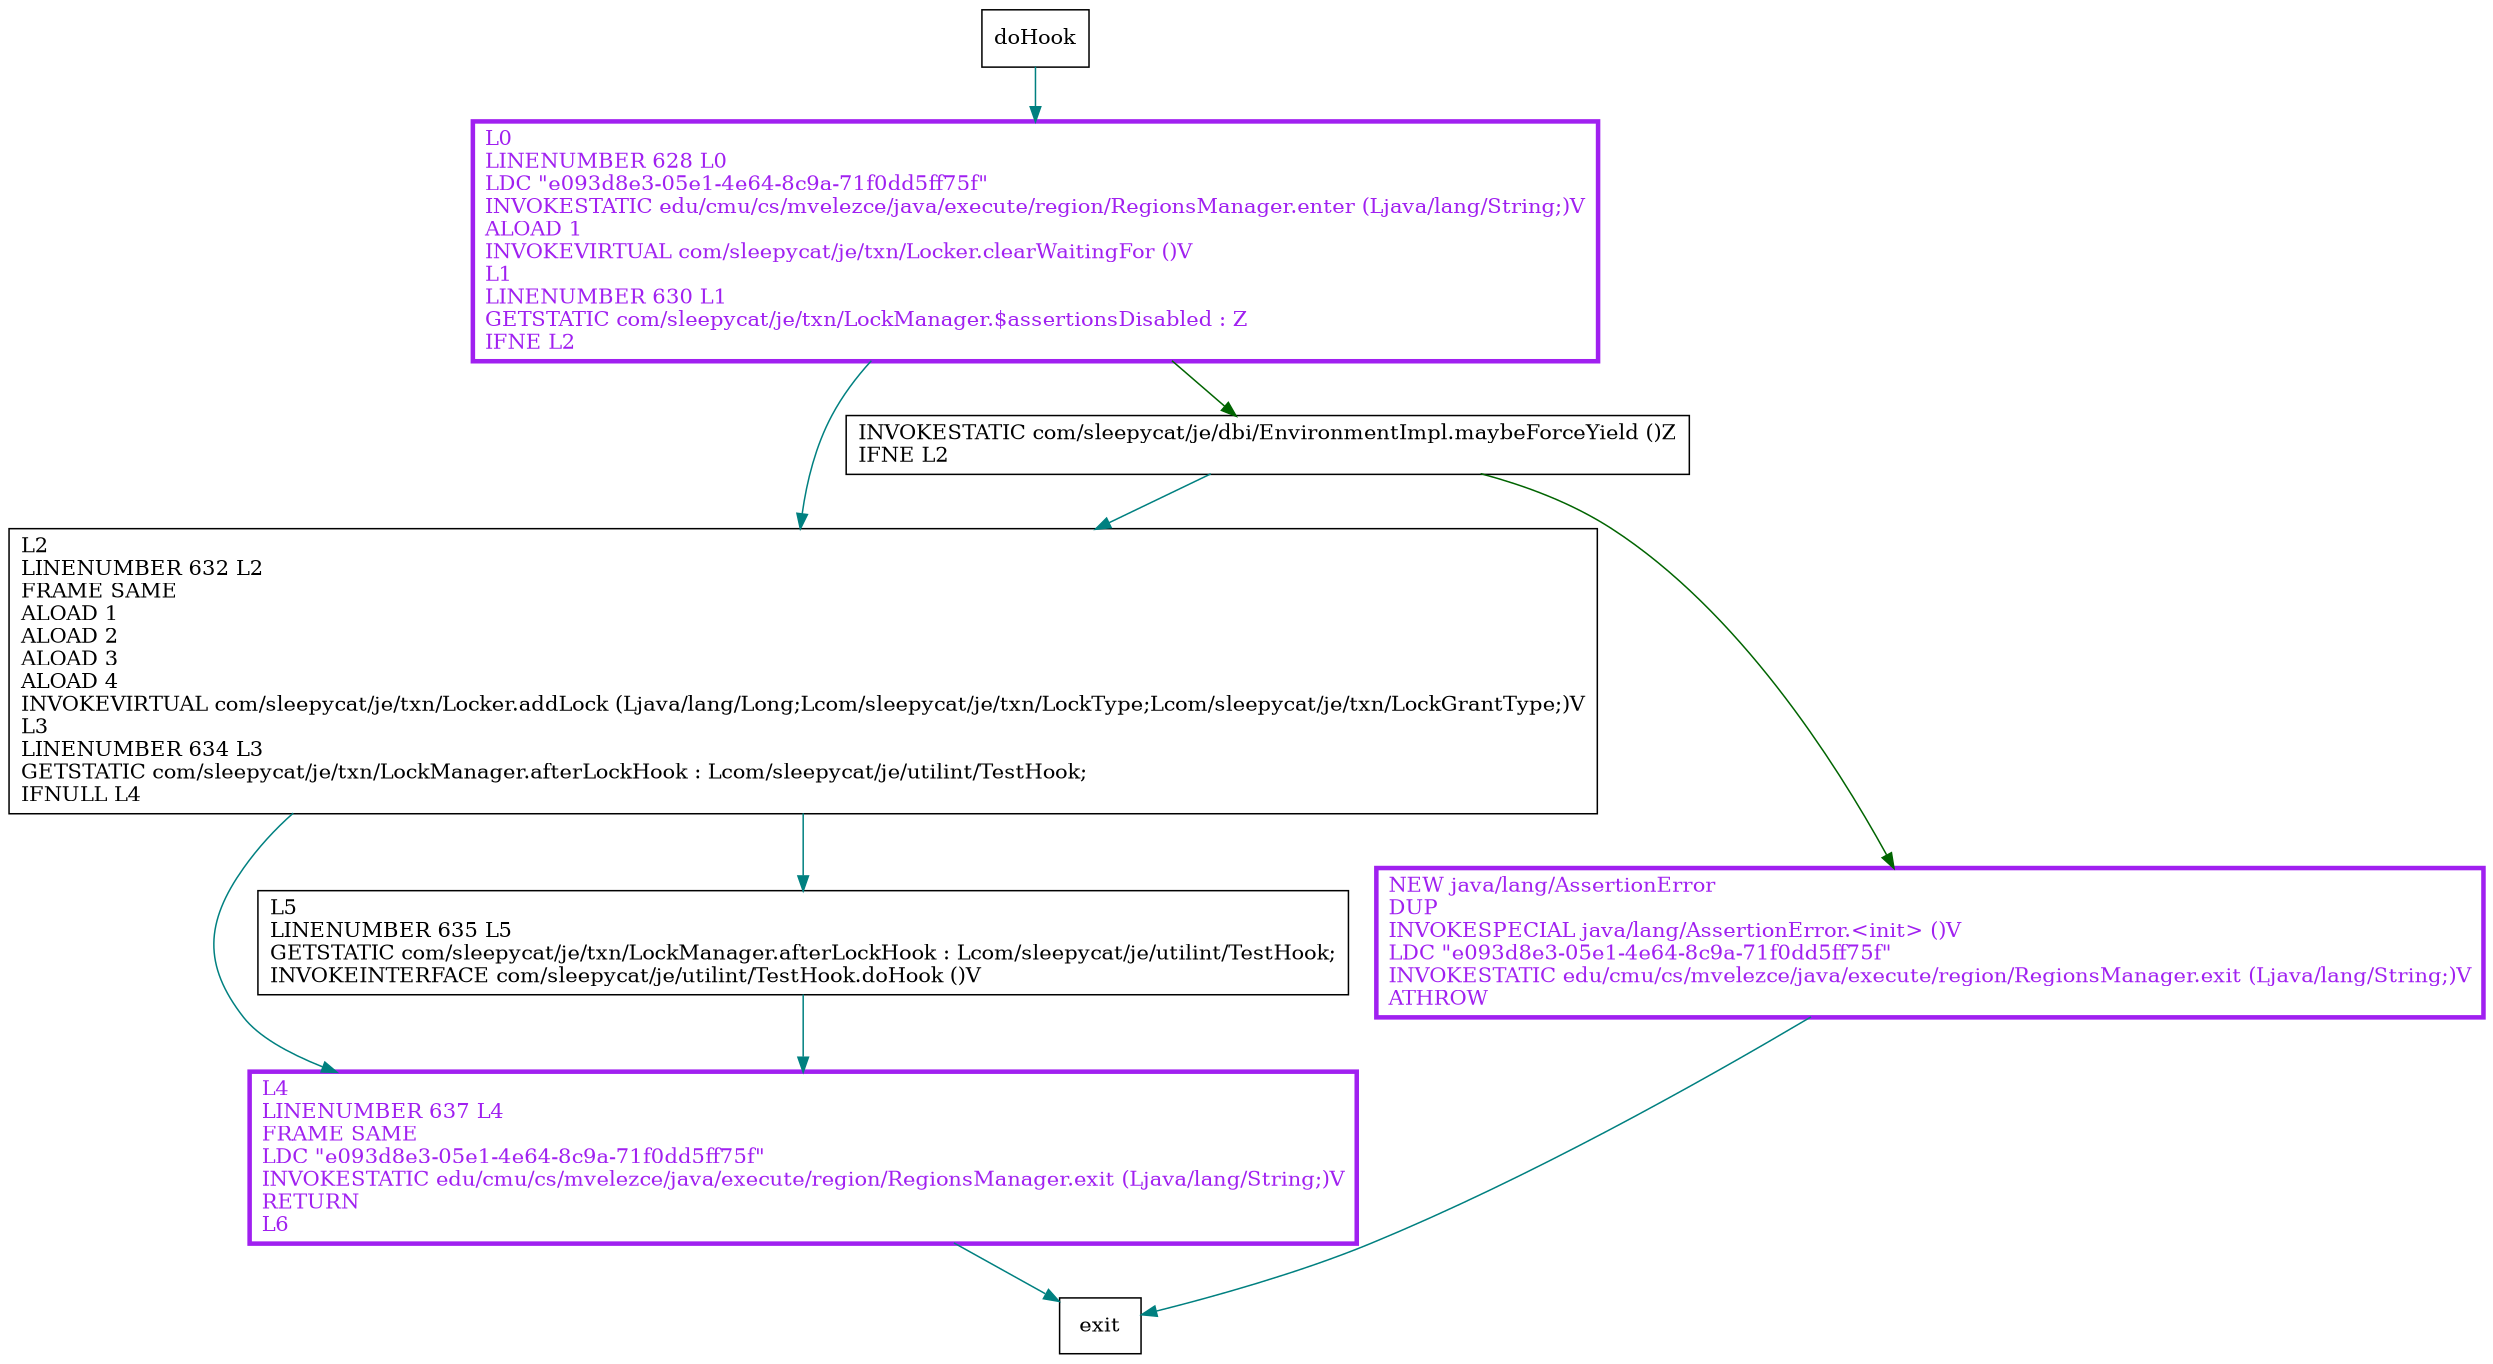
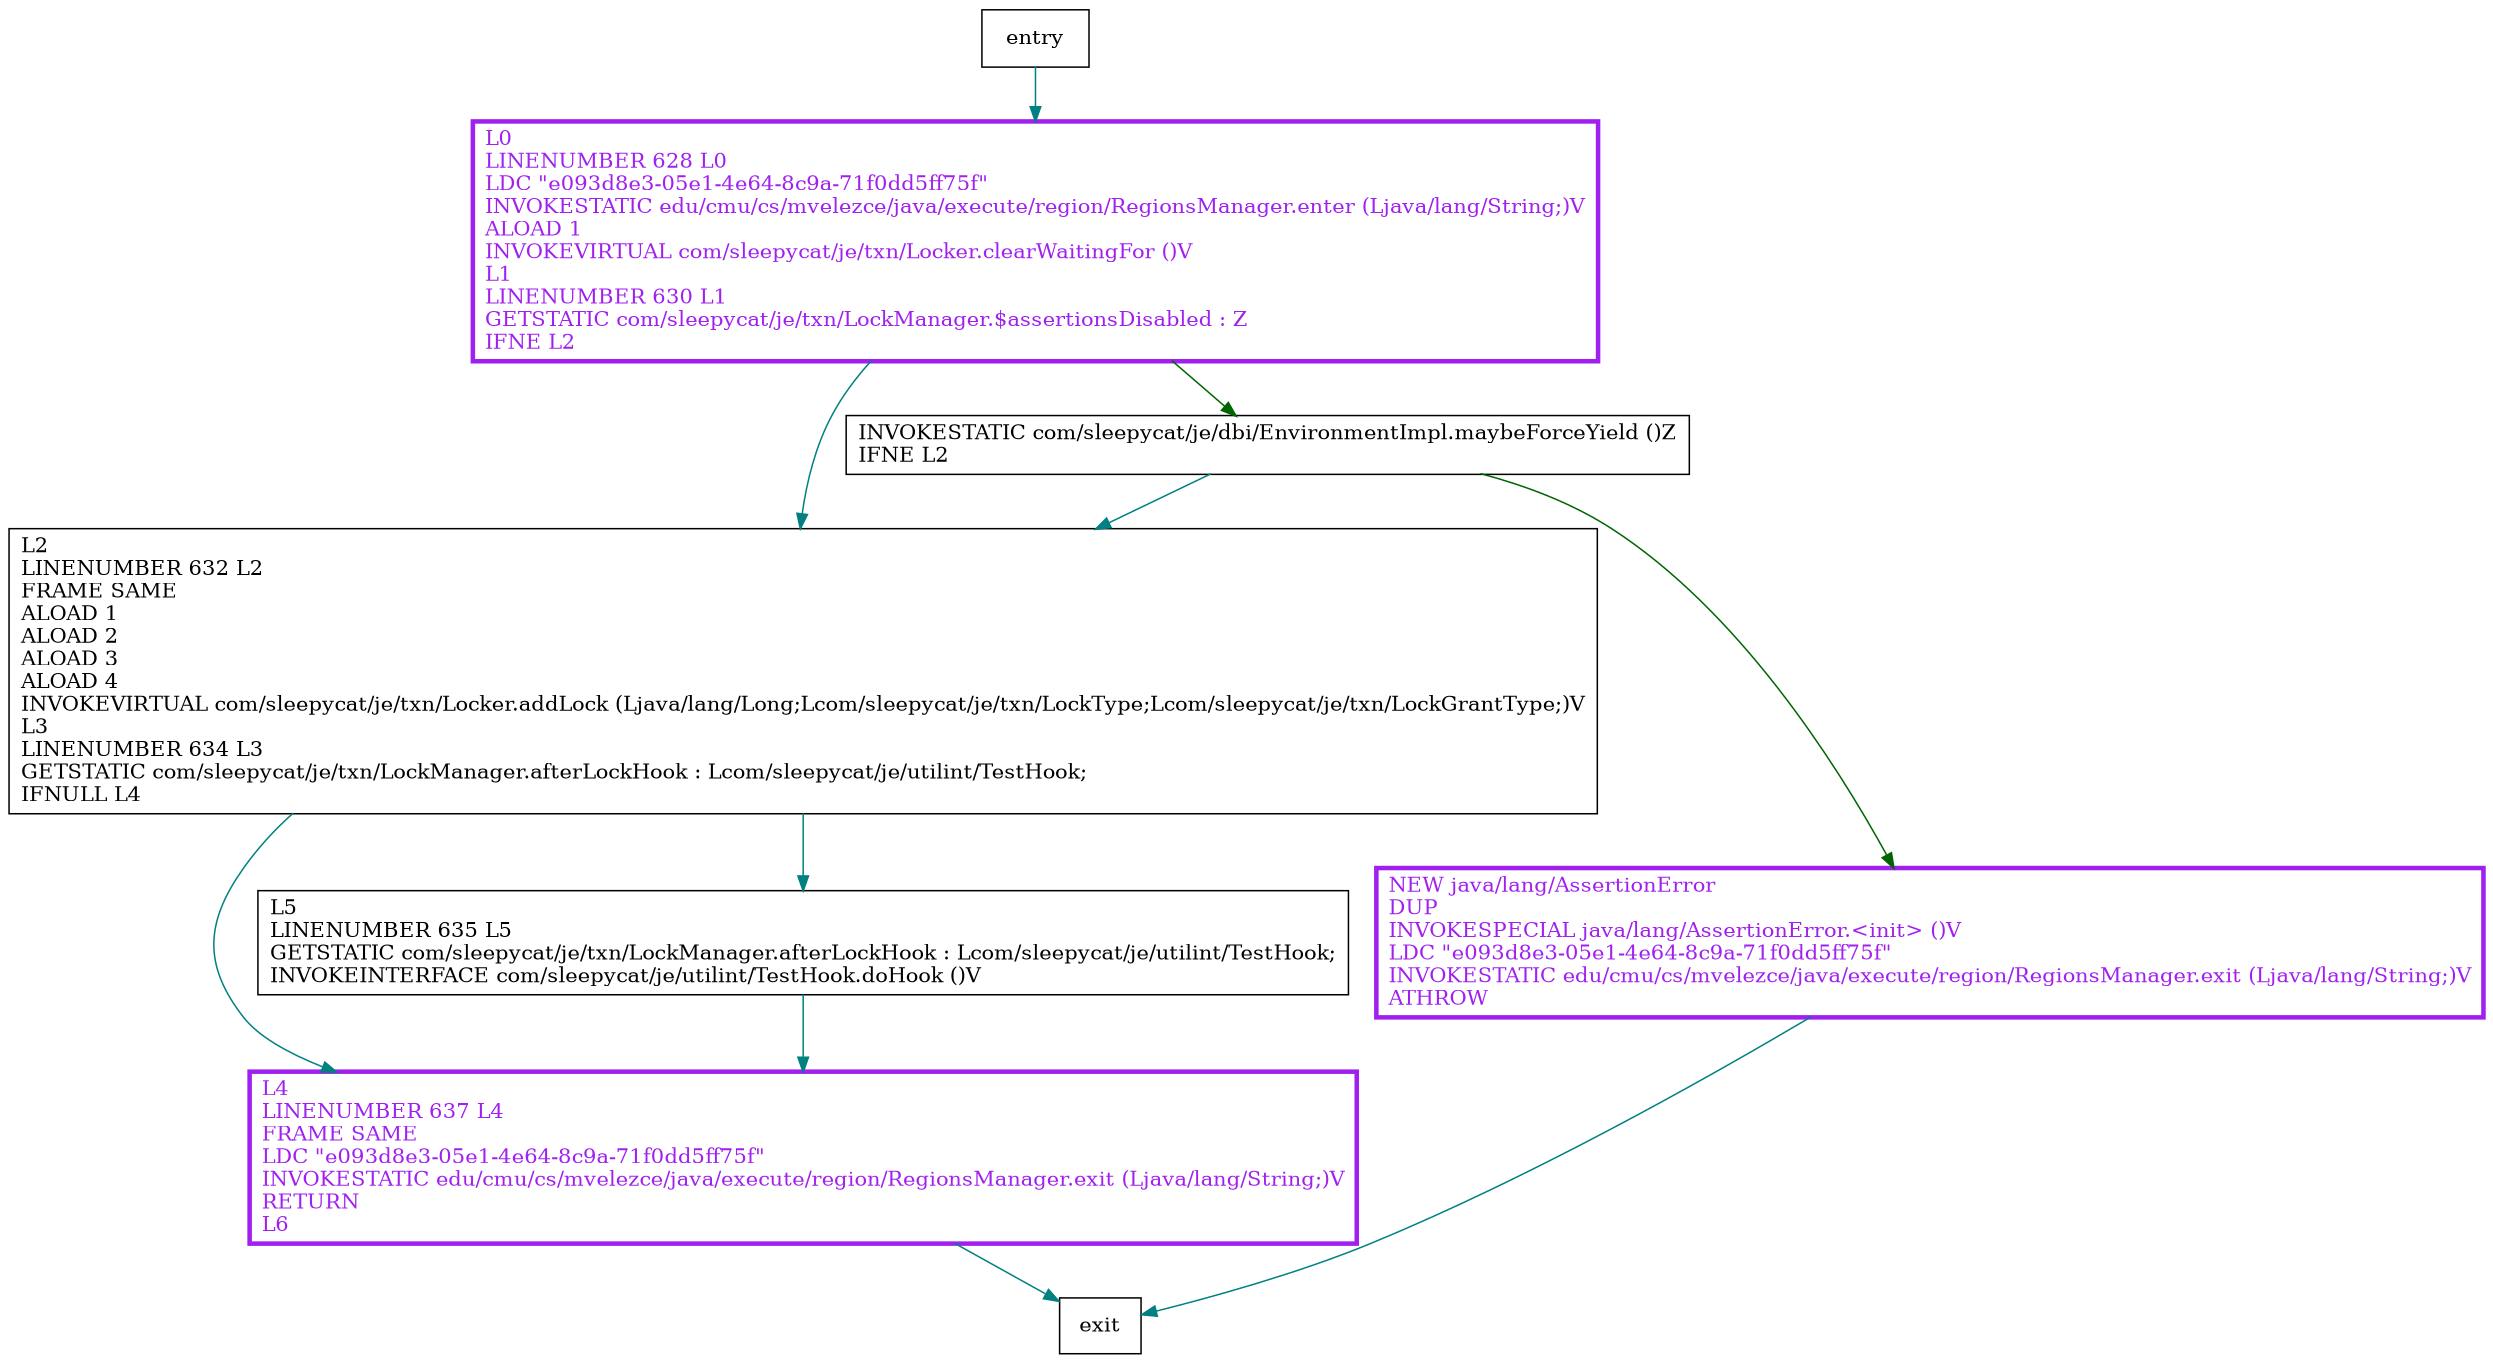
  digraph {
    node [shape=record]
    edge [color=teal]
    n1 [color=purple fontcolor=purple label="L0\lLINENUMBER 628 L0\lLDC \"e093d8e3-05e1-4e64-8c9a-71f0dd5ff75f\"\lINVOKESTATIC edu/cmu/cs/mvelezce/java/execute/region/RegionsManager.enter (Ljava/lang/String;)V\lALOAD 1\lINVOKEVIRTUAL com/sleepycat/je/txn/Locker.clearWaitingFor ()V\lL1\lLINENUMBER 630 L1\lGETSTATIC com/sleepycat/je/txn/LockManager.$assertionsDisabled : Z\lIFNE L2\l" penwidth=3]
    n2 [label="L2\lLINENUMBER 632 L2\lFRAME SAME\lALOAD 1\lALOAD 2\lALOAD 3\lALOAD 4\lINVOKEVIRTUAL com/sleepycat/je/txn/Locker.addLock (Ljava/lang/Long;Lcom/sleepycat/je/txn/LockType;Lcom/sleepycat/je/txn/LockGrantType;)V\lL3\lLINENUMBER 634 L3\lGETSTATIC com/sleepycat/je/txn/LockManager.afterLockHook : Lcom/sleepycat/je/utilint/TestHook;\lIFNULL L4\l"]
    n3 [label="INVOKESTATIC com/sleepycat/je/dbi/EnvironmentImpl.maybeForceYield ()Z\lIFNE L2\l"]
    n4 [color=purple fontcolor=purple label="L4\lLINENUMBER 637 L4\lFRAME SAME\lLDC \"e093d8e3-05e1-4e64-8c9a-71f0dd5ff75f\"\lINVOKESTATIC edu/cmu/cs/mvelezce/java/execute/region/RegionsManager.exit (Ljava/lang/String;)V\lRETURN\lL6\l" penwidth=3]
    exit
    n6 [label="L5\lLINENUMBER 635 L5\lGETSTATIC com/sleepycat/je/txn/LockManager.afterLockHook : Lcom/sleepycat/je/utilint/TestHook;\lINVOKEINTERFACE com/sleepycat/je/utilint/TestHook.doHook ()V\l"]
    n7 [color=purple fontcolor=purple label="NEW java/lang/AssertionError\lDUP\lINVOKESPECIAL java/lang/AssertionError.\<init\> ()V\lLDC \"e093d8e3-05e1-4e64-8c9a-71f0dd5ff75f\"\lINVOKESTATIC edu/cmu/cs/mvelezce/java/execute/region/RegionsManager.exit (Ljava/lang/String;)V\lATHROW\l" penwidth=3]
-   entry [label=doHook]
+   entry
    n1 -> n2
    n1 -> n3 [color=darkgreen]
    n2 -> n4
    n2 -> n6
    n3 -> n2
    n3 -> n7 [color=darkgreen]
    n4 -> exit
    n6 -> n4
    n7 -> exit
    entry -> n1
  }
